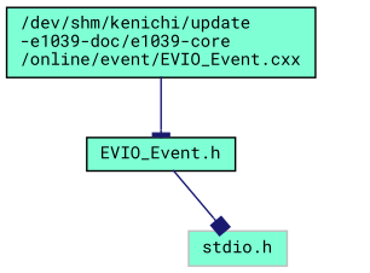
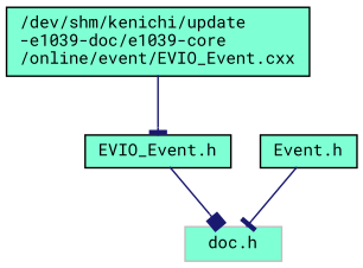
  digraph {
    fontname="Roboto Mono"
    node [color=black fillcolor=aquamarine fontname="Roboto Mono" fontsize=10 shape=record style=filled]
    edge [arrowhead=tee color=midnightblue fontname="Roboto Mono" fontsize=10 labelfontname=FreeSans labelfontsize=10 style=solid]
    n1 [fontcolor=black height=0.2 label="/dev/shm/kenichi/update\l-e1039-doc/e1039-core\l/online/event/EVIO_Event.cxx" width=0.4]
    n2 [height=0.2 label="EVIO_Event.h" width=0.4]
-   n3 [color=grey75 height=0.2 label="stdio.h" width=0.4]
+   n3 [color=grey75 height=0.2 label="doc.h" width=0.4]
+   n4 [height=0.2 label="Event.h" width=0.4]
    n1 -> n2
    n2 -> n3 [arrowhead=box]
+   n4 -> n3
  }
